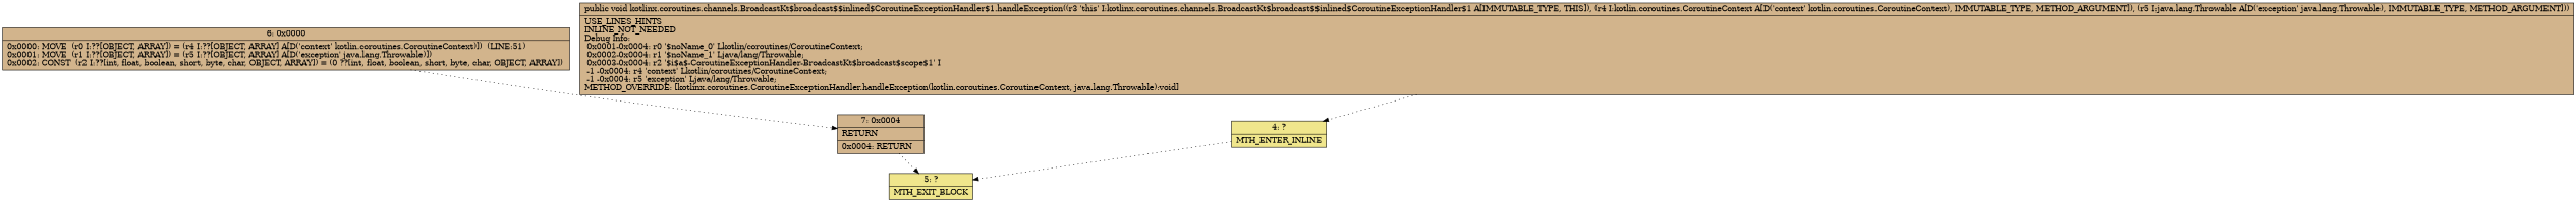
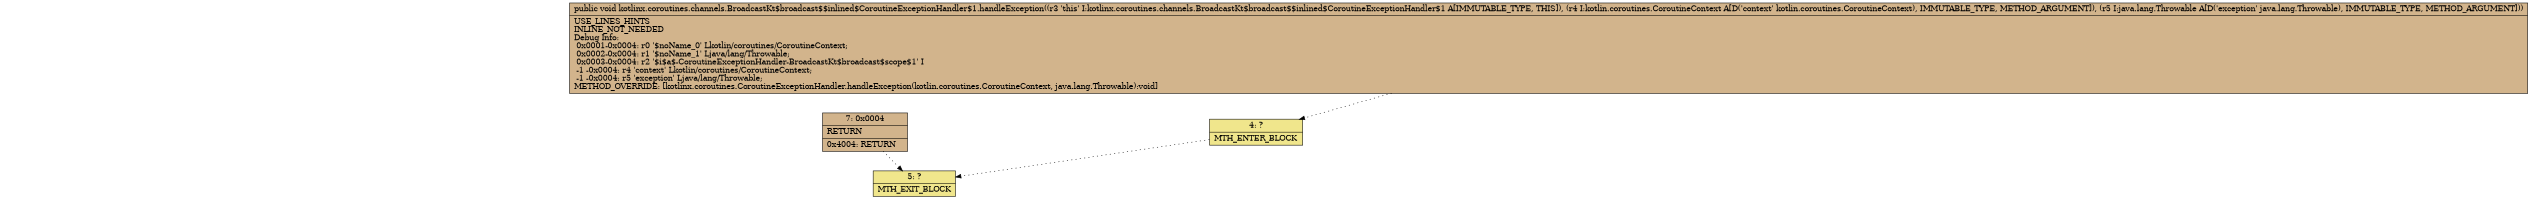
  digraph {
    node [fillcolor=tan shape=record style=filled]
    edge [style=dotted]
-   n1 [fillcolor=khaki label="{4\:\ ?|MTH_ENTER_INLINE\l}"]
+   n1 [fillcolor=khaki label="{4\:\ ?|MTH_ENTER_BLOCK\l}"]
    n2 [fillcolor=khaki label="{5\:\ ?|MTH_EXIT_BLOCK\l}"]
-   n3 [label="{6\:\ 0x0000|0x0000: MOVE  (r0 I:??[OBJECT, ARRAY]) = (r4 I:??[OBJECT, ARRAY] A[D('context' kotlin.coroutines.CoroutineContext)])  (LINE:51)\l0x0001: MOVE  (r1 I:??[OBJECT, ARRAY]) = (r5 I:??[OBJECT, ARRAY] A[D('exception' java.lang.Throwable)]) \l0x0002: CONST  (r2 I:??[int, float, boolean, short, byte, char, OBJECT, ARRAY]) = (0 ??[int, float, boolean, short, byte, char, OBJECT, ARRAY]) \l}"]
-   n4 [label="{7\:\ 0x0004|RETURN\l|0x0004: RETURN   \l}"]
+   n4 [label="{7\:\ 0x0004|RETURN\l|0x4004: RETURN   \l}"]
    n5 [label="{public void kotlinx.coroutines.channels.BroadcastKt$broadcast$$inlined$CoroutineExceptionHandler$1.handleException((r3 'this' I:kotlinx.coroutines.channels.BroadcastKt$broadcast$$inlined$CoroutineExceptionHandler$1 A[IMMUTABLE_TYPE, THIS]), (r4 I:kotlin.coroutines.CoroutineContext A[D('context' kotlin.coroutines.CoroutineContext), IMMUTABLE_TYPE, METHOD_ARGUMENT]), (r5 I:java.lang.Throwable A[D('exception' java.lang.Throwable), IMMUTABLE_TYPE, METHOD_ARGUMENT]))  | USE_LINES_HINTS\lINLINE_NOT_NEEDED\lDebug Info:\l  0x0001\-0x0004: r0 '$noName_0' Lkotlin\/coroutines\/CoroutineContext;\l  0x0002\-0x0004: r1 '$noName_1' Ljava\/lang\/Throwable;\l  0x0003\-0x0004: r2 '$i$a$\-CoroutineExceptionHandler\-BroadcastKt$broadcast$scope$1' I\l  \-1 \-0x0004: r4 'context' Lkotlin\/coroutines\/CoroutineContext;\l  \-1 \-0x0004: r5 'exception' Ljava\/lang\/Throwable;\lMETHOD_OVERRIDE: [kotlinx.coroutines.CoroutineExceptionHandler.handleException(kotlin.coroutines.CoroutineContext, java.lang.Throwable):void]\l}"]
    n1 -> n2
-   n3 -> n4
    n4 -> n2
    n5 -> n1
  }
